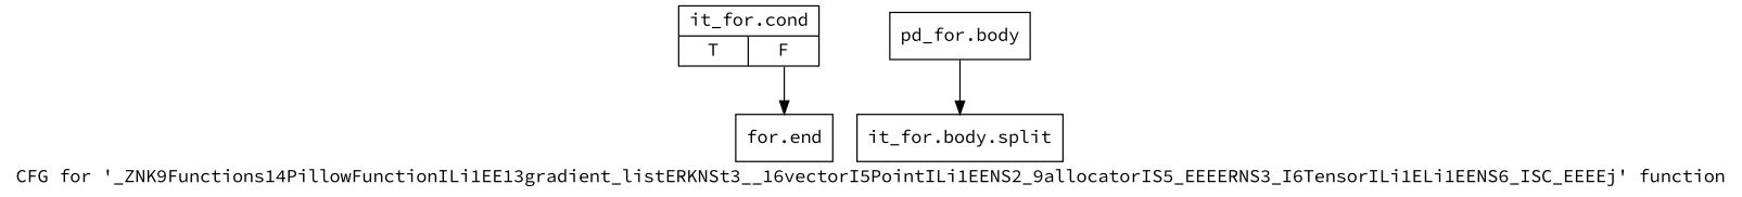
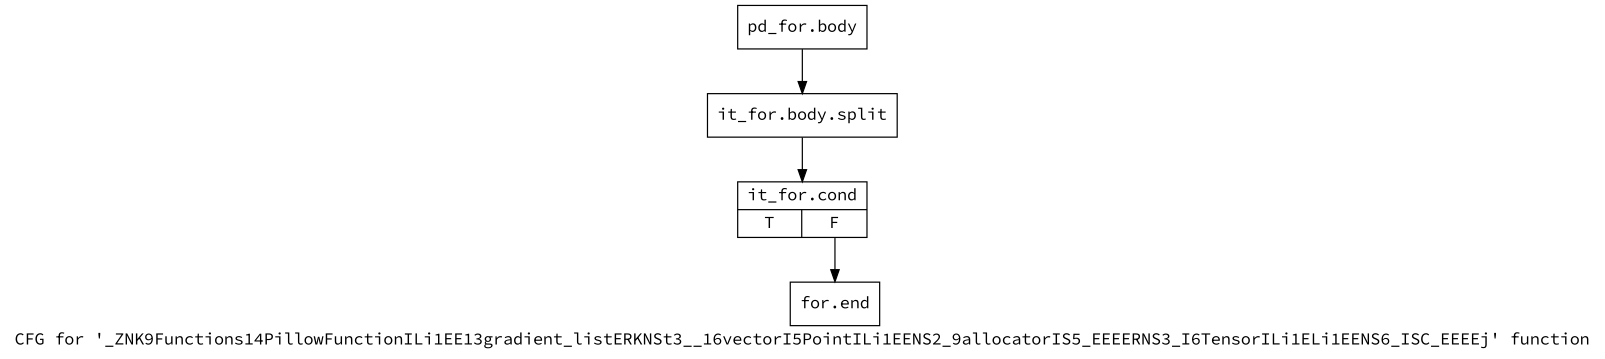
  digraph {
    fontname="Source Code Pro"
    label="CFG for '_ZNK9Functions14PillowFunctionILi1EE13gradient_listERKNSt3__16vectorI5PointILi1EENS2_9allocatorIS5_EEEERNS3_I6TensorILi1ELi1EENS6_ISC_EEEEj' function"
    node [fontname="Source Code Pro" shape=record]
    edge [fontname="Source Code Pro"]
    n1 [label="{it_for.cond|{<s0>T|<s1>F}}"]
    n2 [label="{for.end}"]
    n3 [label="{pd_for.body}"]
    n4 [label="{it_for.body.split}"]
    n1 -> n2 [tailport=s1]
    n3 -> n4
+   n4 -> n1
  }
